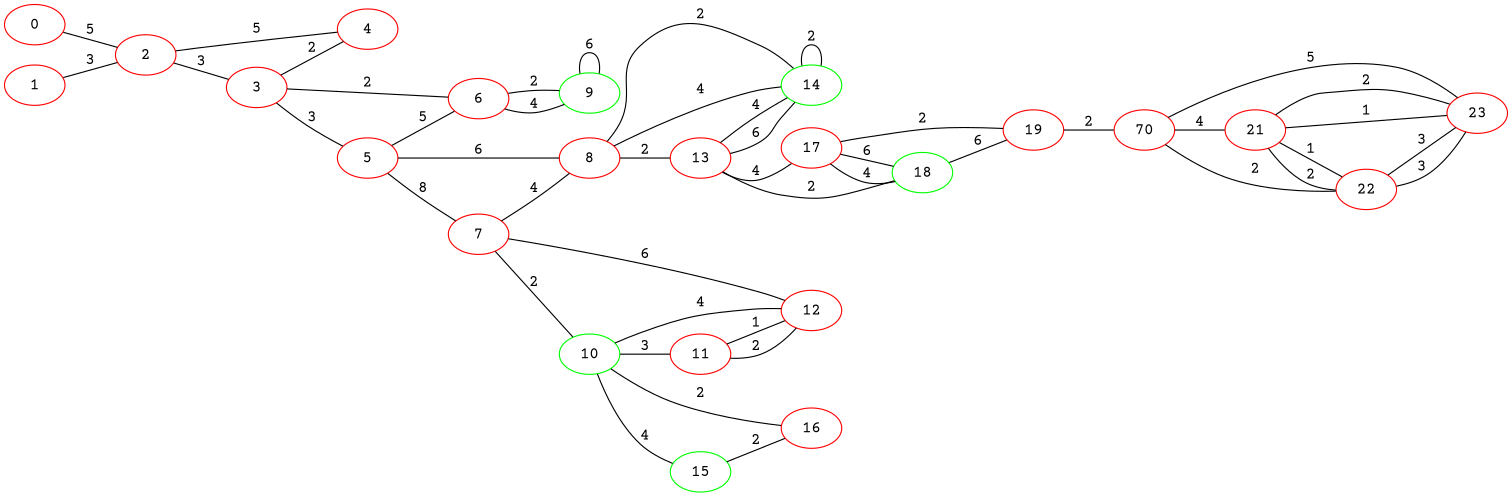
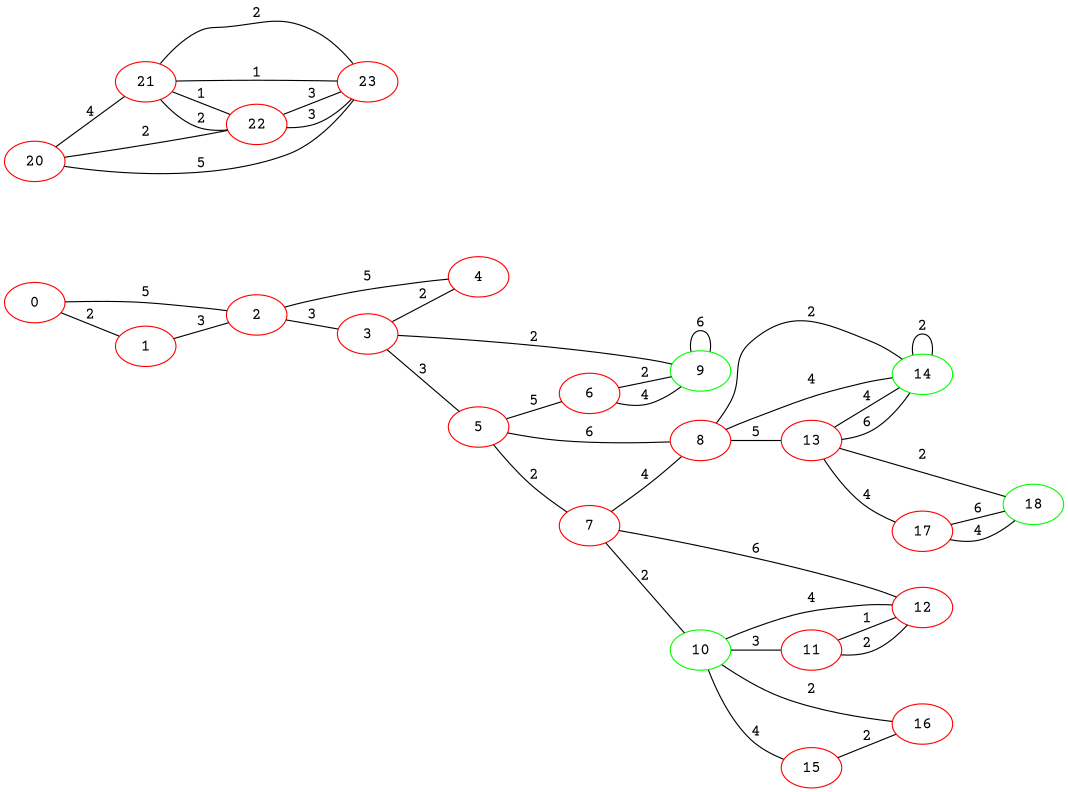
  graph {
    fontname="Courier Prime"
    rankdir=LR
    node [color=red fontname="Courier Prime" weight=1]
    edge [fontname="Courier Prime"]
    0
    1
    2
    3
    4
    5
    6
    7
    8
    9 [color=green weight=2]
    10 [color=green]
    12
    13
    14 [color=green weight=2]
    11
-   15 [color=green]
+   15
    16
    17
    18 [color=green weight=2]
-   19
-   20 [label=70]
+   20
    21
    22
    23
+   0 -- 1 [label=2]
    0 -- 2 [label=5]
    1 -- 2 [label=3]
    2 -- 3 [label=3]
    2 -- 4 [label=5]
    3 -- 4 [label=2]
    3 -- 5 [label=3]
-   3 -- 6 [label=2]
+   3 -- 9 [label=2]
    5 -- 6 [label=5]
-   5 -- 7 [label=8]
+   5 -- 7 [label=2]
    5 -- 8 [label=6]
    6 -- 9 [label=2]
    6 -- 9 [label=4]
    7 -- 8 [label=4]
    7 -- 10 [label=2]
    7 -- 12 [label=6]
-   8 -- 13 [label=2]
+   8 -- 13 [label=5]
    8 -- 14 [label=2]
    8 -- 14 [label=4]
    9 -- 9 [label=6]
    10 -- 12 [label=4]
    10 -- 11 [label=3]
    10 -- 15 [label=4]
    10 -- 16 [label=2]
    13 -- 14 [label=4]
    13 -- 14 [label=6]
    13 -- 17 [label=4]
    13 -- 18 [label=2]
    14 -- 14 [label=2]
    11 -- 12 [label=1]
    11 -- 12 [label=2]
    15 -- 16 [label=2]
    17 -- 18 [label=6]
    17 -- 18 [label=4]
-   17 -- 19 [label=2]
-   18 -- 19 [label=6]
-   19 -- 20 [label=2]
    20 -- 21 [label=4]
    20 -- 22 [label=2]
    20 -- 23 [label=5]
    21 -- 22 [label=1]
    21 -- 22 [label=2]
    21 -- 23 [label=2]
    21 -- 23 [label=1]
    22 -- 23 [label=3]
    22 -- 23 [label=3]
  }
